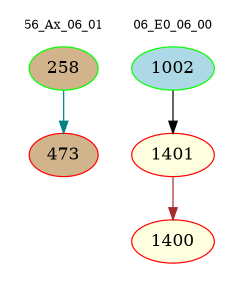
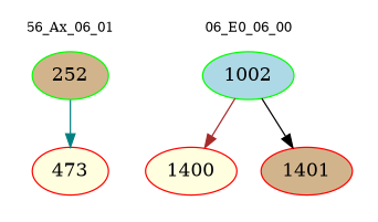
  digraph {
    node [color=red fillcolor=tan style=filled]
-   n1 [color=green label=258]
-   n2 [label=473]
+   n1 [color=green label=252]
+   n2 [fillcolor=lightyellow label=473]
    n3 [color=green fillcolor=lightblue label=1002]
    n4 [fillcolor=lightyellow label=1400]
-   n5 [fillcolor=lightyellow label=1401]
+   n5 [label=1401]
    subgraph cluster_1 {
      color=white
      fontsize=10
      label="56_Ax_06_01"
      n1
      n2
    }
    subgraph cluster_2 {
      color=white
      fontsize=10
      label="06_E0_06_00"
      n3
      n4
      n5
    }
    n1 -> n2 [color=teal]
-   n5 -> n4 [color=brown]
+   n3 -> n4 [color=brown]
    n3 -> n5 [color=black]
  }
